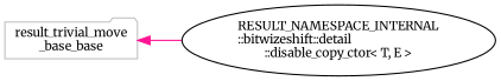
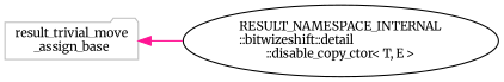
  digraph {
    rankdir=LR
    fontname=Merriweather
    node [fillcolor=white fontname=Merriweather fontsize=10 style=filled]
-   n1 [color=grey75 height=0.2 label="result_trivial_move\l_base_base" shape=folder width=0.4]
+   n1 [color=grey75 height=0.2 label="result_trivial_move\l_assign_base" shape=folder width=0.4]
    n2 [color=black height=0.2 label="RESULT_NAMESPACE_INTERNAL\l::bitwizeshift::detail\l::disable_copy_ctor\< T, E \>" shape=ellipse width=0.4]
    n1 -> n2 [color=deeppink dir=back fontname=Merriweather fontsize=10 labelfontname=Helvetica labelfontsize=10 style=solid]
  }
